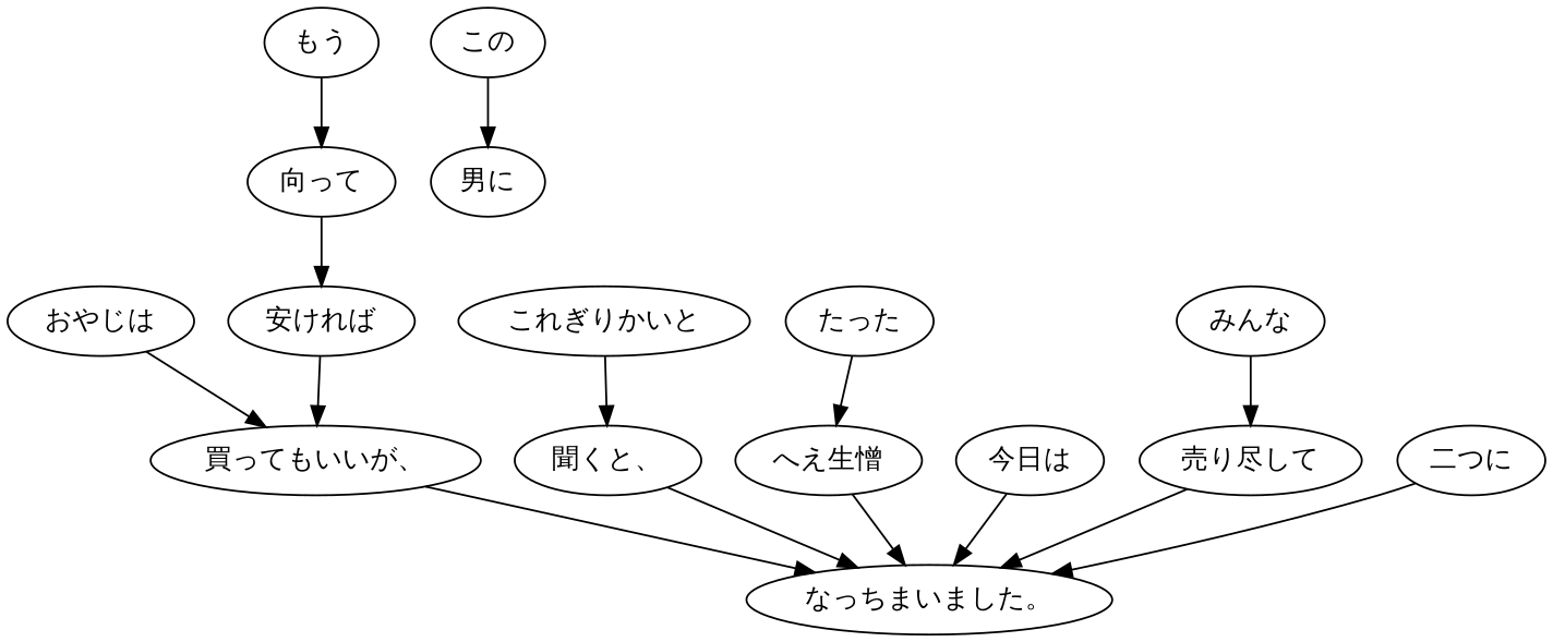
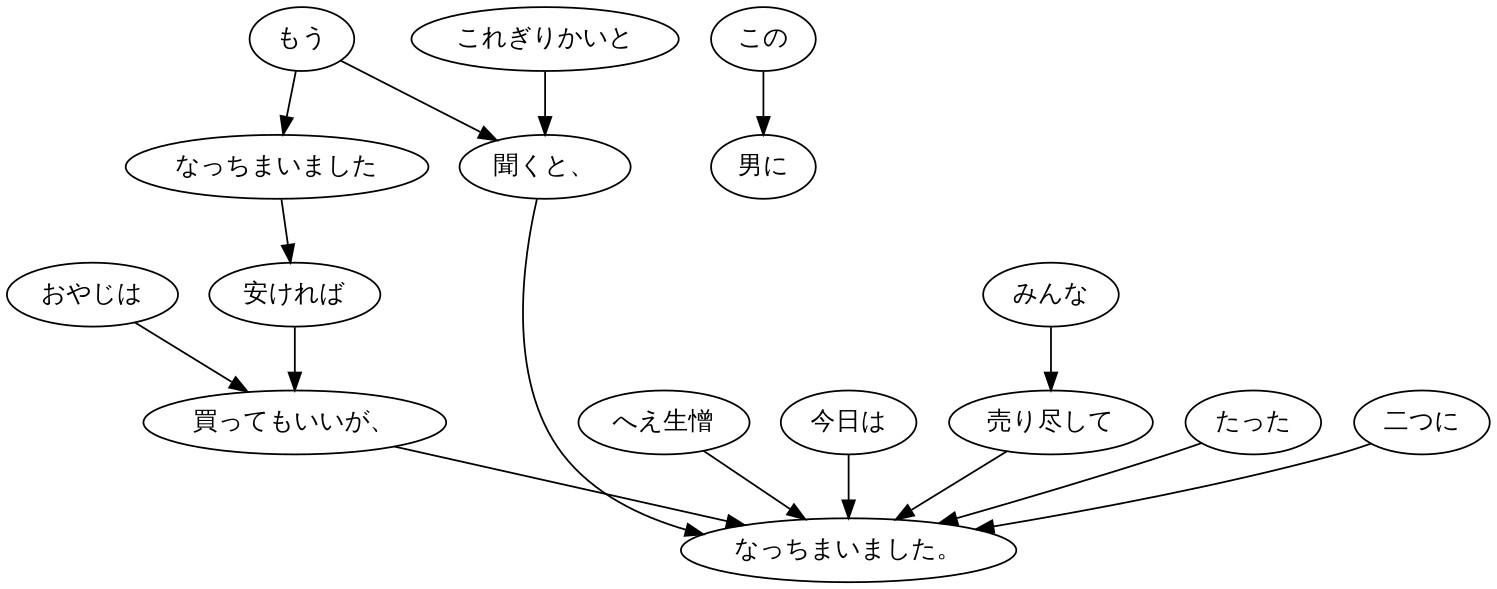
  digraph {
    fontname=Oswald
    node [fontname=Oswald]
    edge [fontname=Oswald]
    n1 [label="おやじは"]
    n2 [label="買ってもいいが、"]
    n3 [label="なっちまいました。"]
    n4 [label="この"]
    n5 [label="男に"]
-   n6 [label="向って"]
+   n6 [label="なっちまいました"]
    n7 [label="安ければ"]
    n8 [label="もう"]
    n9 [label="聞くと、"]
    n10 [label="これぎりかいと"]
    n11 [label="へえ生憎"]
    n12 [label="今日は"]
    n13 [label="みんな"]
    n14 [label="売り尽して"]
    n15 [label="たった"]
    n16 [label="二つに"]
    n1 -> n2
    n2 -> n3
    n4 -> n5
    n6 -> n7
    n7 -> n2
    n8 -> n6
+   n8 -> n9
    n9 -> n3
    n10 -> n9
    n11 -> n3
    n12 -> n3
    n13 -> n14
    n14 -> n3
-   n15 -> n11
+   n15 -> n3
    n16 -> n3
  }
